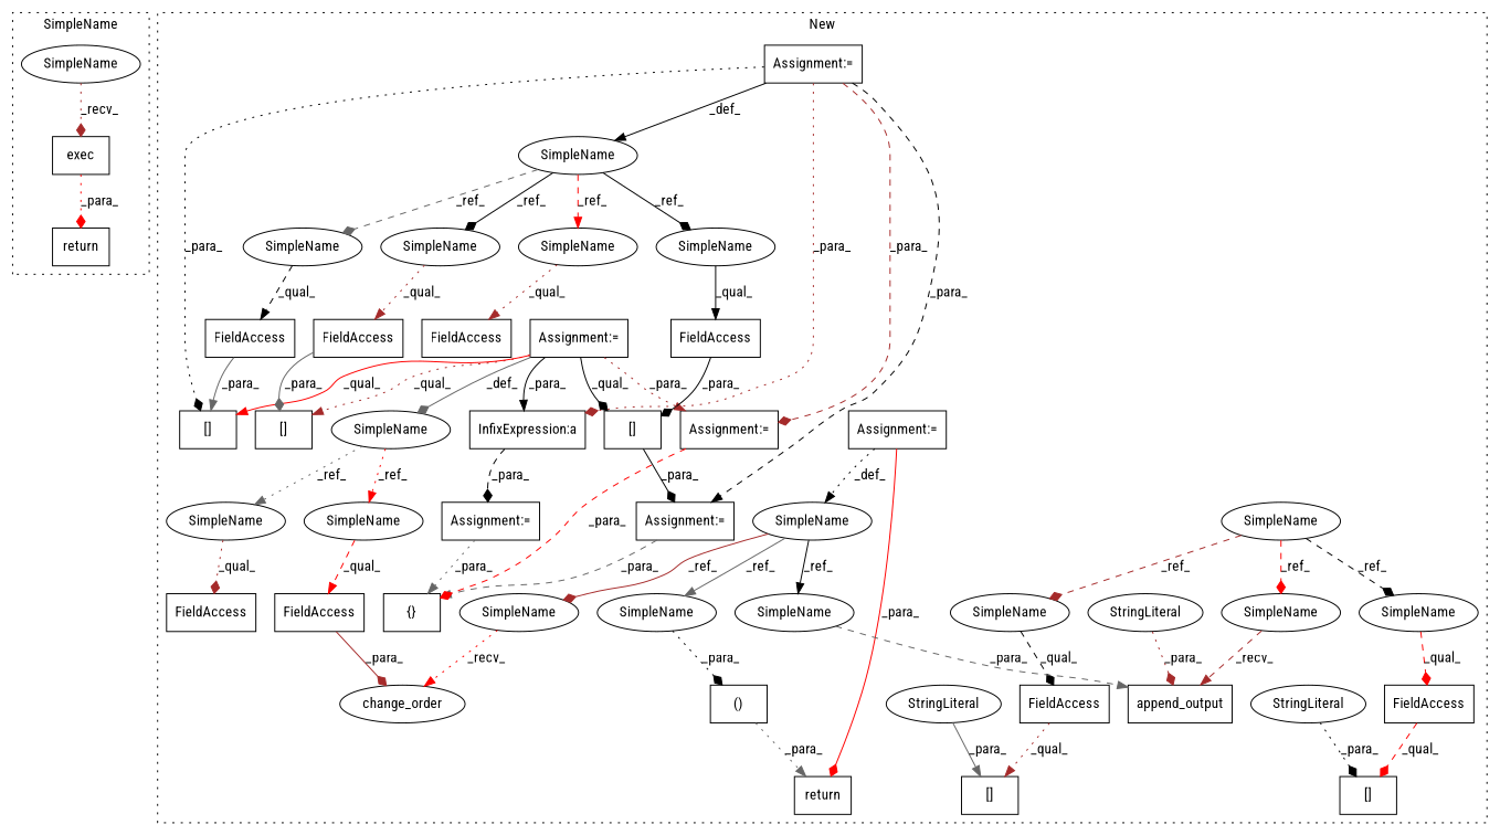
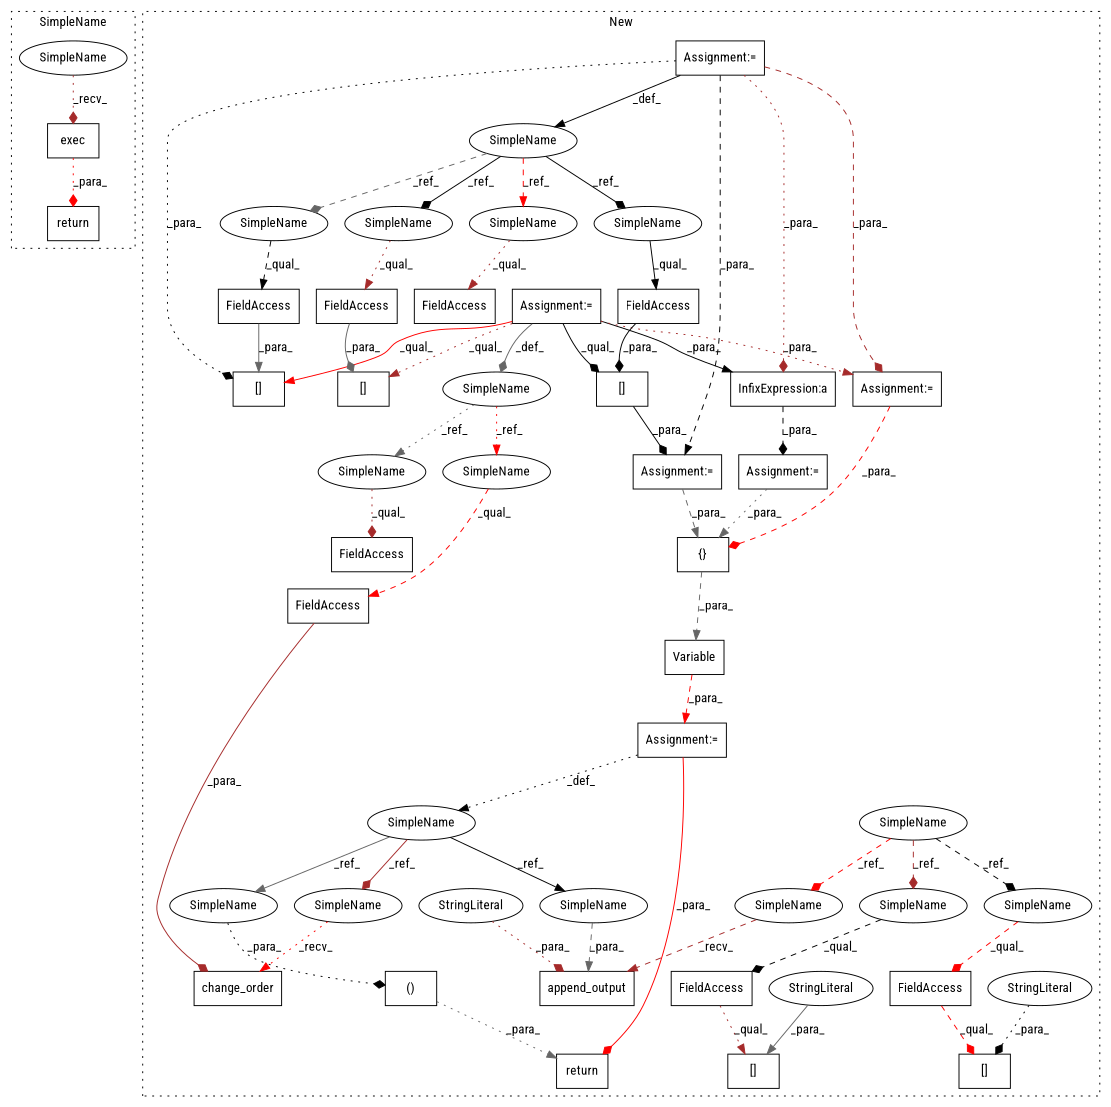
  digraph {
    fontname="Roboto Condensed"
    node [a=42 fontname="Roboto Condensed" l=1 s=557 shape=box]
    edge [arrowhead=diamond color=black fontname="Roboto Condensed" style=dotted]
    n1 [a=32 l=6 label=exec s=562]
    n2 [a=41 l=7 label=return s=550]
    n3 [l=4 label=SimpleName shape=ellipse]
-   n4 [a=32 l="13,1" label=change_order s="1037,1057" shape=ellipse]
+   n4 [a=32 l="13,1" label=change_order s="1037,1057"]
    n5 [a=4 l="1,1" label="{}" s="1009,1017"]
    n6 [a=106 l=25 label="()" s=1137]
+   n7 [a=32 l="9,1" label=Variable s="991,1028"]
    n8 [a=32 l="14,1" label=append_output s="1099,1118"]
    n9 [l=4 label=SimpleName s=501 shape=ellipse]
    n10 [a=22 l=15 label=FieldAccess s=909]
    n11 [a=2 l="16,1" label="[]" s="909,928"]
    n12 [a=22 l=15 label=FieldAccess s=832]
    n13 [a=2 l="16,1" label="[]" s="832,851"]
    n14 [a=22 l=7 label=FieldAccess s=1050]
    n15 [label=SimpleName shape=ellipse]
    n16 [a=22 l=12 label=FieldAccess s=809]
    n17 [label=SimpleName s=989 shape=ellipse]
    n18 [a=7 label="Assignment:="]
    n19 [a=2 l="13,1" label="[]" s="779,798"]
    n20 [a=45 l=3 label=StringLiteral s=1113 shape=ellipse]
    n21 [a=2 l="13,1" label="[]" s="939,958"]
    n22 [a=22 l=6 label=FieldAccess s=792]
    n23 [l=4 label=SimpleName s=590 shape=ellipse]
    n24 [a=22 l=6 label=FieldAccess s=952]
    n25 [a=22 l=6 label=FieldAccess s=899]
    n26 [a=7 label="Assignment:=" s=778]
    n27 [a=7 label="Assignment:=" s=990]
    n28 [a=7 l=4 label="Assignment:=" s=590]
    n29 [a=41 l=12 label=return s=1125]
    n30 [a=27 l=3 label="InfixExpression:a" s=853]
    n31 [a=2 l="13,1" label="[]" s="886,905"]
    n32 [a=7 label="Assignment:=" s=806]
    n33 [a=45 l=3 label=StringLiteral s=848 shape=ellipse]
    n34 [a=45 l=3 label=StringLiteral s=925 shape=ellipse]
    n35 [a=22 l=6 label=FieldAccess s=822]
    n36 [a=7 label="Assignment:=" s=884]
    n37 [l=4 label=SimpleName s=909 shape=ellipse]
    n38 [l=4 label=SimpleName s=832 shape=ellipse]
    n39 [l=4 label=SimpleName s=1094 shape=ellipse]
    n40 [label=SimpleName s=1161 shape=ellipse]
    n41 [label=SimpleName s=1035 shape=ellipse]
    n42 [label=SimpleName s=1117 shape=ellipse]
    n43 [label=SimpleName s=1050 shape=ellipse]
    n44 [label=SimpleName s=809 shape=ellipse]
    n45 [l=4 label=SimpleName s=952 shape=ellipse]
    n46 [l=4 label=SimpleName s=899 shape=ellipse]
    n47 [l=4 label=SimpleName s=792 shape=ellipse]
    n48 [l=4 label=SimpleName s=822 shape=ellipse]
    subgraph cluster_1 {
      label=SimpleName
      style=dotted
      n1
      n2
      n3
    }
    subgraph cluster_2 {
      label=New
      style=dotted
      n4
      n5
      n6
+     n7
      n8
      n9
      n10
      n11
      n12
      n13
      n14
      n15
      n16
      n17
      n18
      n19
      n20
      n21
      n22
      n23
      n24
      n25
      n26
      n27
      n28
      n29
      n30
      n31
      n32
      n33
      n34
      n35
      n36
      n37
      n38
      n39
      n40
      n41
      n42
      n43
      n44
      n45
      n46
      n47
      n48
    }
    n1 -> n2 [color=red label=_para_]
    n3 -> n1 [color=brown label=_recv_]
+   n5 -> n7 [arrowhead=normal color=gray40 label=_para_ style=dashed]
    n6 -> n29 [arrowhead=normal color=gray40 label=_para_]
+   n7 -> n27 [arrowhead=normal color=red label=_para_ style=dashed]
    n9 -> n37 [color=brown label=_ref_ style=dashed]
    n9 -> n38 [label=_ref_ style=dashed]
    n9 -> n39 [color=red label=_ref_ style=dashed]
    n10 -> n11 [arrowhead=normal color=brown label=_qual_]
    n12 -> n13 [color=red label=_qual_ style=dashed]
    n14 -> n4 [color=brown label=_para_ style=solid]
    n15 -> n43 [arrowhead=normal color=red label=_ref_]
    n15 -> n44 [arrowhead=normal color=gray40 label=_ref_]
    n17 -> n40 [arrowhead=normal color=gray40 label=_ref_ style=solid]
    n17 -> n41 [color=brown label=_ref_ style=solid]
    n17 -> n42 [arrowhead=normal label=_ref_ style=solid]
    n18 -> n15 [color=gray40 label=_def_ style=solid]
    n18 -> n19 [label=_qual_ style=solid]
    n18 -> n21 [arrowhead=normal color=brown label=_qual_]
    n18 -> n30 [arrowhead=normal label=_para_ style=solid]
    n18 -> n31 [arrowhead=normal color=red label=_qual_ style=solid]
    n18 -> n36 [arrowhead=normal color=brown label=_para_]
    n19 -> n26 [label=_para_ style=solid]
    n20 -> n8 [color=brown label=_para_]
    n22 -> n19 [label=_para_ style=solid]
    n23 -> n45 [label=_ref_ style=solid]
    n23 -> n46 [color=gray40 label=_ref_ style=dashed]
    n23 -> n47 [label=_ref_ style=solid]
    n23 -> n48 [arrowhead=normal color=red label=_ref_ style=dashed]
    n24 -> n21 [color=gray40 label=_para_ style=solid]
    n25 -> n31 [arrowhead=normal color=gray40 label=_para_ style=solid]
    n26 -> n5 [arrowhead=normal color=gray40 label=_para_ style=dashed]
    n27 -> n17 [arrowhead=normal label=_def_]
    n27 -> n29 [color=red label=_para_ style=solid]
    n28 -> n23 [arrowhead=normal label=_def_ style=solid]
    n28 -> n26 [arrowhead=normal label=_para_ style=dashed]
    n28 -> n30 [color=brown label=_para_]
    n28 -> n31 [label=_para_]
    n28 -> n36 [color=brown label=_para_ style=dashed]
    n30 -> n32 [label=_para_ style=dashed]
    n32 -> n5 [arrowhead=normal color=gray40 label=_para_]
    n33 -> n13 [label=_para_]
    n34 -> n11 [arrowhead=normal color=gray40 label=_para_ style=solid]
    n36 -> n5 [color=red label=_para_ style=dashed]
    n37 -> n10 [label=_qual_ style=dashed]
    n38 -> n12 [color=red label=_qual_ style=dashed]
    n39 -> n8 [arrowhead=normal color=brown label=_recv_ style=dashed]
    n40 -> n6 [label=_para_]
    n41 -> n4 [arrowhead=normal color=red label=_recv_]
    n42 -> n8 [arrowhead=normal color=gray40 label=_para_ style=dashed]
    n43 -> n14 [arrowhead=normal color=red label=_qual_ style=dashed]
    n44 -> n16 [color=brown label=_qual_]
    n45 -> n24 [arrowhead=normal color=brown label=_qual_]
    n46 -> n25 [arrowhead=normal label=_qual_ style=dashed]
    n47 -> n22 [arrowhead=normal label=_qual_ style=solid]
    n48 -> n35 [arrowhead=normal color=brown label=_qual_]
  }
